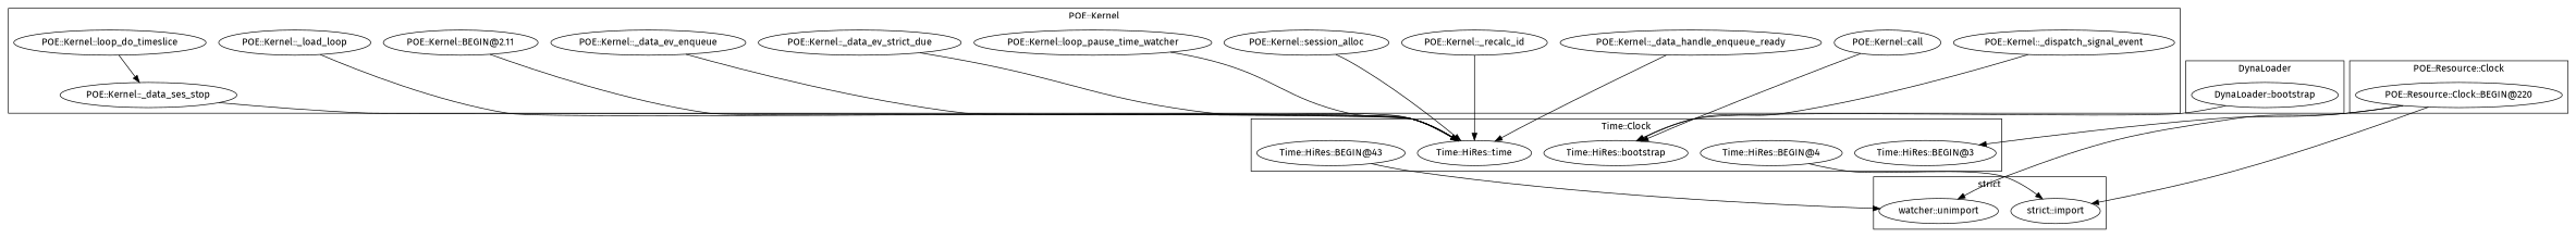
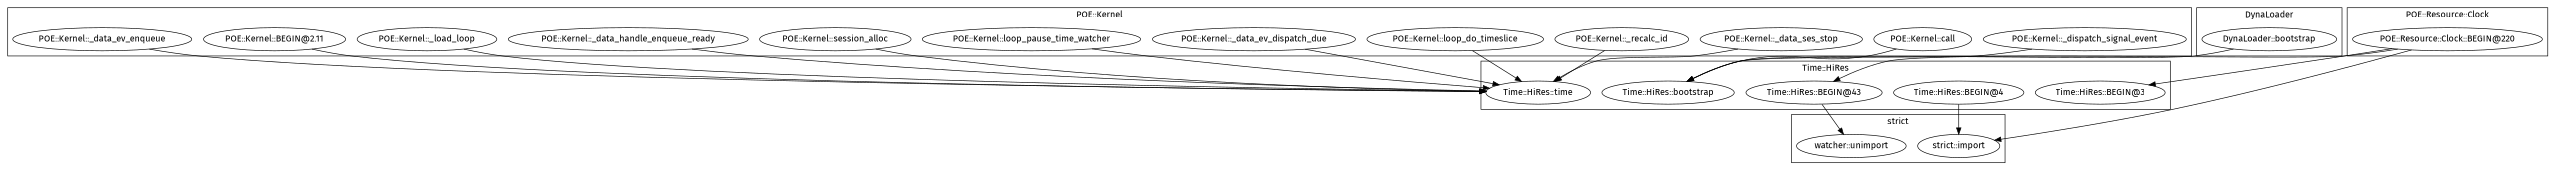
  digraph {
    fontname="Fira Sans"
    node [fontname="Fira Sans"]
    edge [fontname="Fira Sans"]
    "POE::Kernel::_data_ses_stop"
    "POE::Kernel::_recalc_id"
    "POE::Kernel::_dispatch_signal_event"
    "POE::Kernel::loop_do_timeslice"
-   "POE::Kernel::_data_ev_dispatch_due" [label="POE::Kernel::_data_ev_strict_due"]
+   "POE::Kernel::_data_ev_dispatch_due"
    "POE::Kernel::loop_pause_time_watcher"
    "POE::Kernel::session_alloc"
    "POE::Kernel::call"
    "POE::Kernel::_data_handle_enqueue_ready"
    "POE::Kernel::_load_loop"
    "POE::Kernel::BEGIN@2.11"
    "POE::Kernel::_data_ev_enqueue"
    "DynaLoader::bootstrap"
    "Time::HiRes::time"
    "Time::HiRes::BEGIN@4"
    "Time::HiRes::BEGIN@3"
    "Time::HiRes::bootstrap"
    "Time::HiRes::BEGIN@43"
    n19 [label="watcher::unimport"]
    "strict::import"
    "POE::Resource::Clock::BEGIN@220"
    subgraph cluster_1 {
      label="POE::Kernel"
      "POE::Kernel::_data_ses_stop"
      "POE::Kernel::_recalc_id"
      "POE::Kernel::_dispatch_signal_event"
      "POE::Kernel::loop_do_timeslice"
      "POE::Kernel::_data_ev_dispatch_due"
      "POE::Kernel::loop_pause_time_watcher"
      "POE::Kernel::session_alloc"
      "POE::Kernel::call"
      "POE::Kernel::_data_handle_enqueue_ready"
      "POE::Kernel::_load_loop"
      "POE::Kernel::BEGIN@2.11"
      "POE::Kernel::_data_ev_enqueue"
    }
    subgraph cluster_2 {
      label=DynaLoader
      "DynaLoader::bootstrap"
    }
    subgraph cluster_3 {
-     label="Time::Clock"
+     label="Time::HiRes"
      "Time::HiRes::time"
      "Time::HiRes::BEGIN@4"
      "Time::HiRes::BEGIN@3"
      "Time::HiRes::bootstrap"
      "Time::HiRes::BEGIN@43"
    }
    subgraph cluster_4 {
      label="strict"
      n19
      "strict::import"
    }
    subgraph cluster_5 {
      label="POE::Resource::Clock"
      "POE::Resource::Clock::BEGIN@220"
    }
    "POE::Kernel::_data_ses_stop" -> "Time::HiRes::time"
    "POE::Kernel::_recalc_id" -> "Time::HiRes::time"
    "POE::Kernel::_dispatch_signal_event" -> "Time::HiRes::bootstrap"
-   "POE::Kernel::loop_do_timeslice" -> "POE::Kernel::_data_ses_stop"
+   "POE::Kernel::loop_do_timeslice" -> "Time::HiRes::time"
    "POE::Kernel::_data_ev_dispatch_due" -> "Time::HiRes::time"
    "POE::Kernel::loop_pause_time_watcher" -> "Time::HiRes::time"
    "POE::Kernel::session_alloc" -> "Time::HiRes::time"
    "POE::Kernel::call" -> "Time::HiRes::bootstrap"
    "POE::Kernel::_data_handle_enqueue_ready" -> "Time::HiRes::time"
    "POE::Kernel::_load_loop" -> "Time::HiRes::time"
    "POE::Kernel::BEGIN@2.11" -> "Time::HiRes::time"
    "POE::Kernel::_data_ev_enqueue" -> "Time::HiRes::time"
    "DynaLoader::bootstrap" -> "Time::HiRes::bootstrap"
    "Time::HiRes::BEGIN@4" -> "strict::import"
    "Time::HiRes::BEGIN@43" -> n19
    "POE::Resource::Clock::BEGIN@220" -> "Time::HiRes::BEGIN@3"
-   "POE::Resource::Clock::BEGIN@220" -> n19
+   "POE::Resource::Clock::BEGIN@220" -> "Time::HiRes::BEGIN@43"
    "POE::Resource::Clock::BEGIN@220" -> "strict::import"
  }
